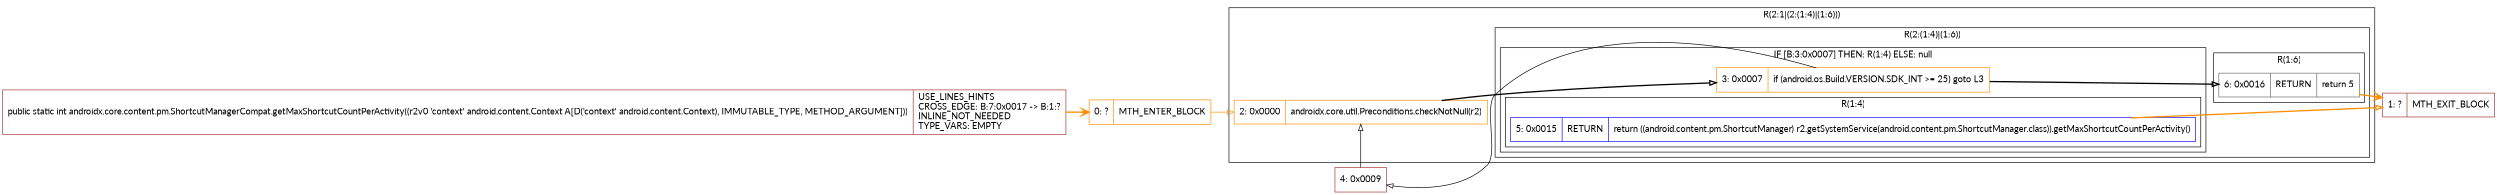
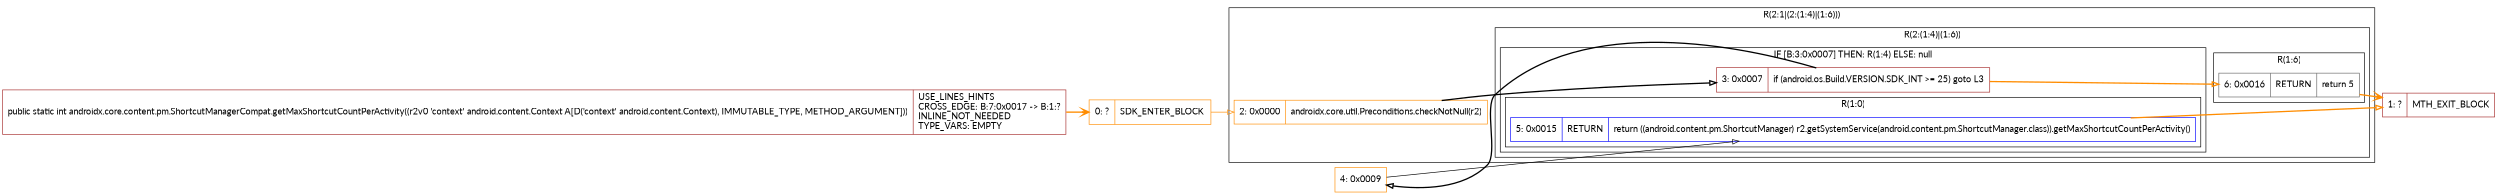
  digraph {
    fontname=Lato
    rankdir=LR
    node [color=brown fontname=Lato shape=record]
    edge [arrowhead=onormal color=darkorange fontname=Lato style=bold]
    n1 [color=blue label="{5\:\ 0x0015|RETURN\l|return ((android.content.pm.ShortcutManager) r2.getSystemService(android.content.pm.ShortcutManager.class)).getMaxShortcutCountPerActivity()\l}"]
-   n2 [color=darkorange label="{3\:\ 0x0007|if (android.os.Build.VERSION.SDK_INT \>= 25) goto L3\l}"]
+   n2 [label="{3\:\ 0x0007|if (android.os.Build.VERSION.SDK_INT \>= 25) goto L3\l}"]
    n3 [color=gray40 label="{6\:\ 0x0016|RETURN\l|return 5\l}"]
    n4 [color=darkorange label="{2\:\ 0x0000|androidx.core.util.Preconditions.checkNotNull(r2)\l}"]
    n5 [label="{1\:\ ?|MTH_EXIT_BLOCK\l}"]
-   n6 [label="{4\:\ 0x0009}"]
-   n7 [color=darkorange label="{0\:\ ?|MTH_ENTER_BLOCK\l}"]
+   n6 [color=darkorange label="{4\:\ 0x0009}"]
+   n7 [color=darkorange label="{0\:\ ?|SDK_ENTER_BLOCK\l}"]
    n8 [label="{public static int androidx.core.content.pm.ShortcutManagerCompat.getMaxShortcutCountPerActivity((r2v0 'context' android.content.Context A[D('context' android.content.Context), IMMUTABLE_TYPE, METHOD_ARGUMENT]))  | USE_LINES_HINTS\lCROSS_EDGE: B:7:0x0017 \-\> B:1:?\lINLINE_NOT_NEEDED\lTYPE_VARS: EMPTY\l}"]
    subgraph cluster_1 {
      label="R(2:1|(2:(1:4)|(1:6)))"
      n4
      subgraph cluster_2 {
        label="R(2:(1:4)|(1:6))"
        subgraph cluster_3 {
          label="IF [B:3:0x0007] THEN: R(1:4) ELSE: null"
          n2
          subgraph cluster_4 {
-           label="R(1:4)"
+           label="R(1:0)"
            n1
          }
        }
        subgraph cluster_5 {
          label="R(1:6)"
          n3
        }
      }
    }
    n1 -> n5
-   n2 -> n3 [color=black]
-   n2 -> n6 [color=black style=solid]
+   n2 -> n3
+   n2 -> n6 [color=black]
    n3 -> n5 [arrowhead=vee]
    n4 -> n2 [color=black]
-   n6 -> n4 [color=black style=solid]
+   n6 -> n1 [color=black style=solid]
    n7 -> n4 [style=solid]
    n8 -> n7 [arrowhead=vee]
  }
